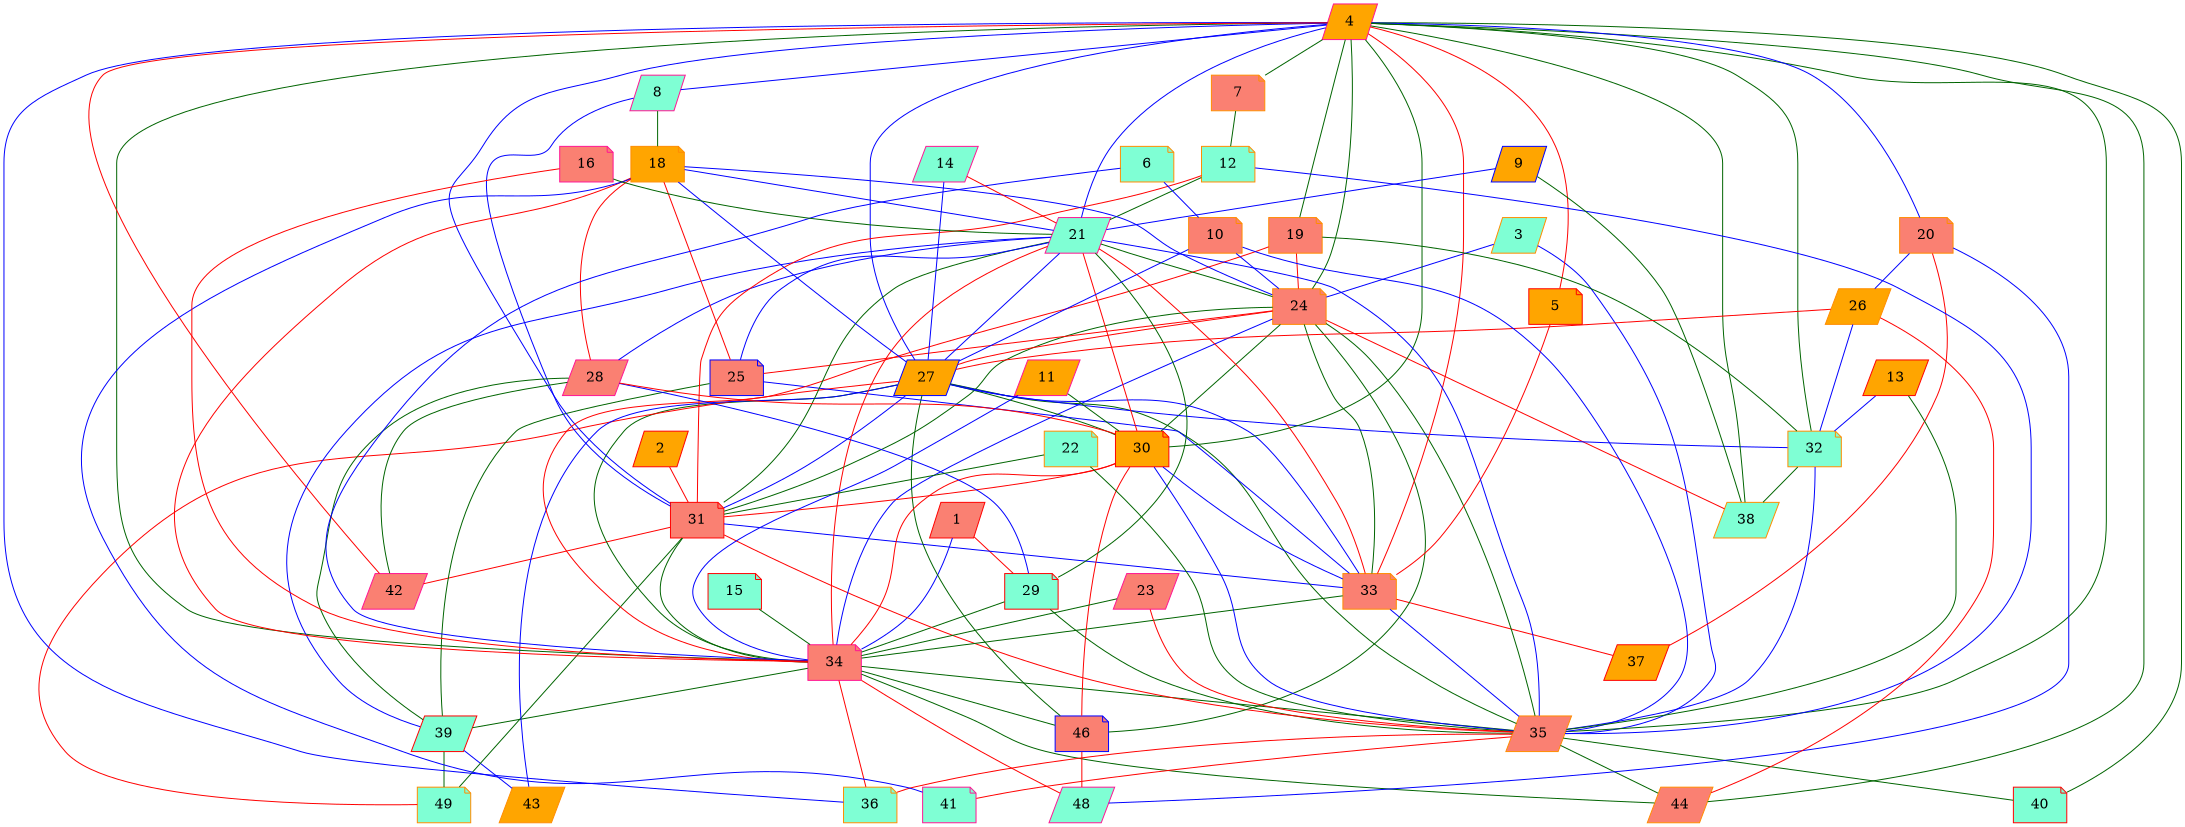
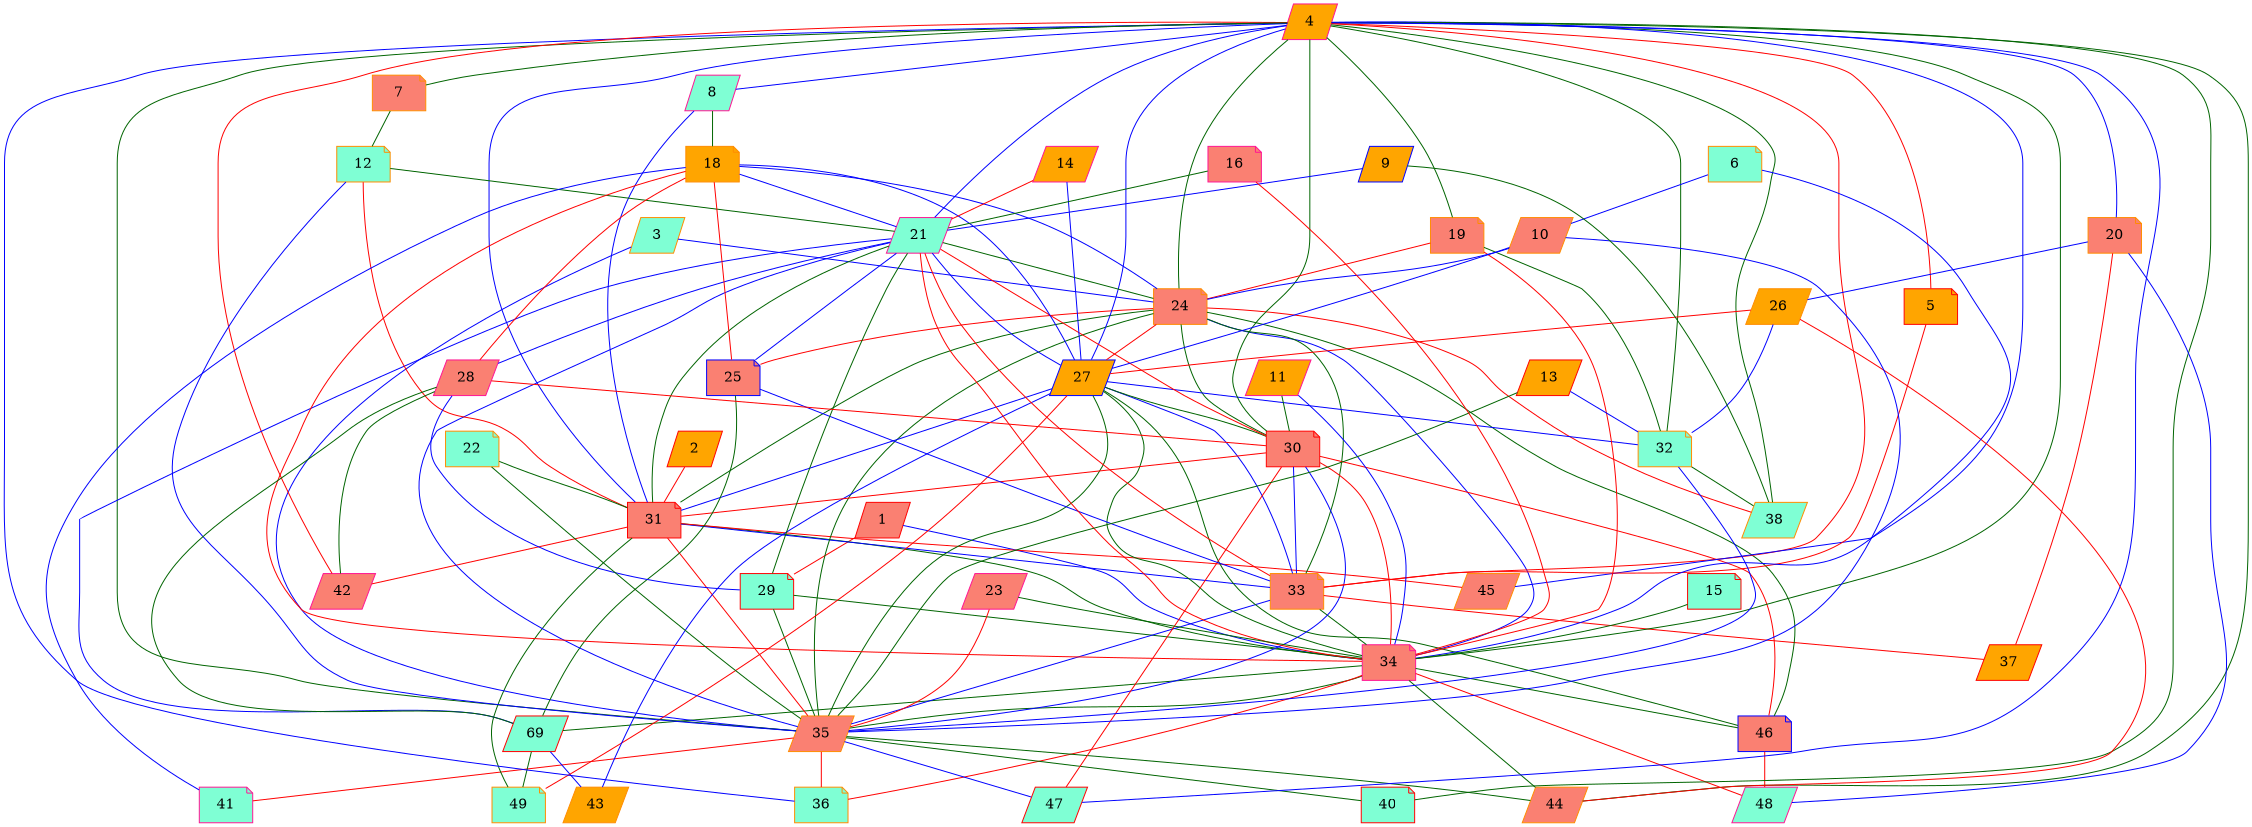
  graph {
    fontname="DejaVu Serif"
    node [color=darkorange fillcolor=salmon fontname="DejaVu Serif" shape=parallelogram style=filled]
    edge [color=darkgreen fontname="DejaVu Serif" weight=1.0]
    1 [color=red]
    29 [color=red fillcolor=aquamarine shape=note]
    34 [color=deeppink shape=note]
    35
    36 [fillcolor=aquamarine shape=note]
    44
    48 [color=deeppink fillcolor=aquamarine]
-   39 [color=red fillcolor=aquamarine]
+   39 [color=red fillcolor=aquamarine label=69]
    46 [color=blue shape=note]
    2 [color=red fillcolor=orange]
    31 [color=red shape=note]
    33 [shape=note]
    42 [color=deeppink]
+   45
    49 [fillcolor=aquamarine shape=note]
    3 [fillcolor=aquamarine]
    24 [shape=note]
    27 [color=blue fillcolor=orange]
-   30 [color=red fillcolor=orange shape=note]
+   30 [color=red shape=note]
    38 [fillcolor=aquamarine]
    25 [color=blue shape=note]
    40 [color=red fillcolor=aquamarine shape=note]
+   47 [color=red fillcolor=aquamarine]
    41 [color=deeppink fillcolor=aquamarine shape=note]
    4 [color=deeppink fillcolor=orange]
    5 [color=red fillcolor=orange shape=note]
    7 [shape=note]
    8 [color=deeppink fillcolor=aquamarine]
    19 [shape=note]
    20 [shape=note]
    21 [color=deeppink fillcolor=aquamarine]
    32 [fillcolor=aquamarine shape=note]
    12 [fillcolor=aquamarine shape=note]
    18 [fillcolor=orange shape=note]
    26 [fillcolor=orange]
    37 [color=red fillcolor=orange]
    28 [color=deeppink]
    43 [fillcolor=orange]
    6 [fillcolor=aquamarine shape=note]
-   10 [shape=note]
+   10
    9 [color=blue fillcolor=orange]
    11 [color=deeppink fillcolor=orange]
    13 [color=red fillcolor=orange]
-   14 [color=deeppink fillcolor=aquamarine]
+   14 [color=deeppink fillcolor=orange]
    15 [color=red fillcolor=aquamarine shape=note]
    16 [color=deeppink shape=note]
    22 [fillcolor=aquamarine shape=note]
    23 [color=deeppink]
    1 -- 29 [color=red]
    1 -- 34 [color=blue]
    29 -- 34 [weight=2.0]
    29 -- 35
    34 -- 35
    34 -- 36 [color=red]
    34 -- 44
    34 -- 48 [color=red]
    34 -- 39 [weight=2.0]
    34 -- 46
    35 -- 36 [color=red weight=2.0]
    35 -- 44
    35 -- 40
+   35 -- 47 [color=blue]
    35 -- 41 [color=red]
    39 -- 49
    39 -- 43 [color=blue]
    46 -- 48 [color=red]
    2 -- 31 [color=red]
    31 -- 34
    31 -- 35 [color=red]
    31 -- 33 [color=blue]
    31 -- 42 [color=red]
+   31 -- 45 [color=red]
    31 -- 49
    33 -- 34
    33 -- 35 [color=blue]
    33 -- 37 [color=red]
    3 -- 35 [color=blue]
    3 -- 24 [color=blue]
    24 -- 34 [color=blue]
    24 -- 35 [weight=2.0]
    24 -- 46
    24 -- 31
    24 -- 33 [weight=2.0]
    24 -- 27 [color=red]
    24 -- 30
    24 -- 38 [color=red]
    24 -- 25 [color=red]
    27 -- 34
    27 -- 35
    27 -- 46
    27 -- 31 [color=blue weight=2.0]
    27 -- 33 [color=blue]
    27 -- 49 [color=red]
    27 -- 30
    27 -- 32 [color=blue]
    27 -- 43 [color=blue]
    30 -- 34 [color=red weight=2.0]
    30 -- 35 [color=blue]
    30 -- 46 [color=red]
    30 -- 31 [color=red]
    30 -- 33 [color=blue]
+   30 -- 47 [color=red]
    25 -- 39
    25 -- 33 [color=blue]
    4 -- 34 [weight=2.0]
    4 -- 35 [weight=3.0]
    4 -- 36 [color=blue]
    4 -- 44
    4 -- 31 [color=blue weight=3.0]
    4 -- 33 [color=red weight=2.0]
    4 -- 42 [color=red]
+   4 -- 45 [color=blue weight=2.0]
    4 -- 24 [weight=2.0]
    4 -- 27 [color=blue weight=3.0]
    4 -- 30 [weight=3.0]
    4 -- 38
    4 -- 40
+   4 -- 47 [color=blue]
    4 -- 5 [color=red]
    4 -- 7
    4 -- 8 [color=blue]
    4 -- 19
    4 -- 20 [color=blue]
    4 -- 21 [color=blue weight=2.0]
    4 -- 32 [weight=2.0]
    5 -- 33 [color=red]
    7 -- 12
    8 -- 31 [color=blue]
    8 -- 18
    19 -- 34 [color=red]
    19 -- 24 [color=red]
    19 -- 32
    20 -- 48 [color=blue]
    20 -- 26 [color=blue]
    20 -- 37 [color=red]
    21 -- 29
    21 -- 34 [color=red]
    21 -- 35 [color=blue]
    21 -- 39 [color=blue]
    21 -- 31 [weight=2.0]
    21 -- 33 [color=red weight=2.0]
    21 -- 24
    21 -- 27 [color=blue]
    21 -- 30 [color=red]
    21 -- 25 [color=blue]
    21 -- 28 [color=blue]
    32 -- 35 [color=blue]
    32 -- 38
    12 -- 35 [color=blue]
    12 -- 31 [color=red]
    12 -- 21
    18 -- 34 [color=red]
    18 -- 24 [color=blue]
    18 -- 27 [color=blue]
    18 -- 25 [color=red]
    18 -- 41 [color=blue]
    18 -- 21 [color=blue]
    18 -- 28 [color=red]
    26 -- 44 [color=red]
    26 -- 27 [color=red weight=2.0]
    26 -- 32 [color=blue]
    28 -- 29 [color=blue]
    28 -- 39
    28 -- 42
    28 -- 30 [color=red]
    6 -- 34 [color=blue]
    6 -- 10 [color=blue]
    10 -- 35 [color=blue]
    10 -- 24 [color=blue]
    10 -- 27 [color=blue]
    9 -- 38
    9 -- 21 [color=blue]
    11 -- 34 [color=blue]
    11 -- 30
    13 -- 35
    13 -- 32 [color=blue]
    14 -- 27 [color=blue weight=2.0]
    14 -- 21 [color=red]
    15 -- 34
    16 -- 34 [color=red]
    16 -- 21
    22 -- 35 [weight=2.0]
    22 -- 31
    23 -- 34
    23 -- 35 [color=red]
  }
